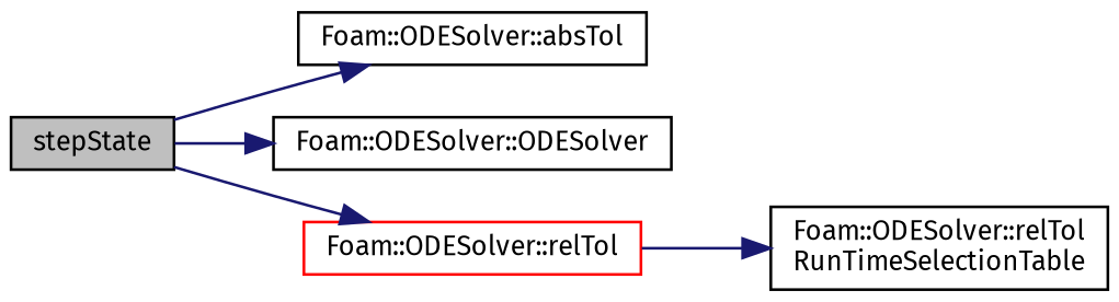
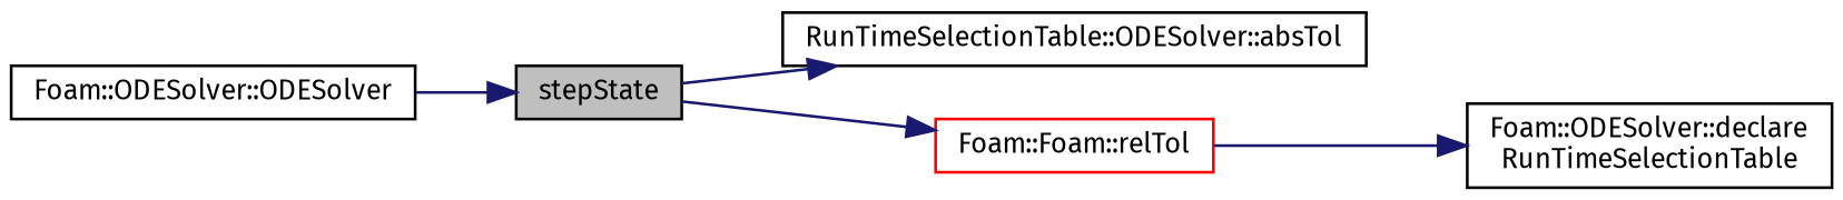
  digraph {
    fontname="Fira Sans"
    rankdir=LR
    node [color=black fontname="Fira Sans" fontsize=10 shape=record]
    edge [color=midnightblue fontname="Fira Sans" fontsize=10 labelfontname=Helvetica labelfontsize=10 style=solid]
    n1 [fillcolor=grey75 fontcolor=black height=0.2 label=stepState style=filled width=0.4]
-   n2 [height=0.2 label="Foam::ODESolver::absTol" width=0.4]
+   n2 [height=0.2 label="RunTimeSelectionTable::ODESolver::absTol" width=0.4]
    n3 [height=0.2 label="Foam::ODESolver::ODESolver" width=0.4]
-   n4 [color=red height=0.2 label="Foam::ODESolver::relTol" width=0.4]
-   n5 [height=0.2 label="Foam::ODESolver::relTol\lRunTimeSelectionTable" width=0.4]
+   n4 [color=red height=0.2 label="Foam::Foam::relTol" width=0.4]
+   n5 [height=0.2 label="Foam::ODESolver::declare\lRunTimeSelectionTable" width=0.4]
    n1 -> n2
-   n1 -> n3
+   n3 -> n1
    n1 -> n4
    n4 -> n5
  }
